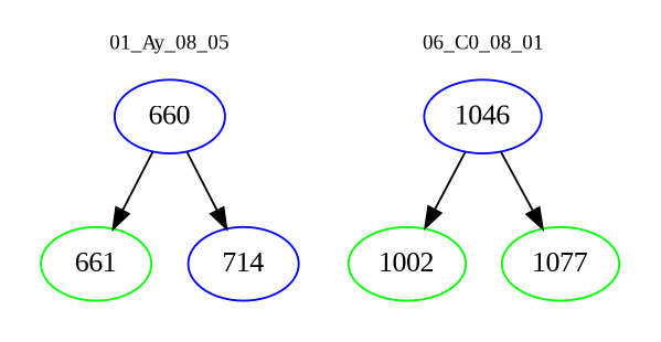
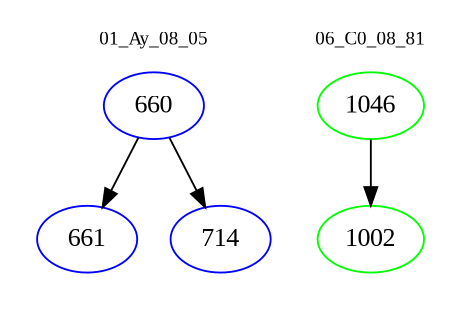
  digraph {
    fontname="Liberation Serif"
    node [color=blue fontname="Liberation Serif"]
    edge [color=black fontname="Liberation Serif"]
    n1 [label=660]
-   n2 [color=green label=661]
+   n2 [label=661]
    n3 [label=714]
-   n4 [label=1046]
+   n4 [color=green label=1046]
    n5 [color=green label=1002]
-   n6 [color=green label=1077]
    subgraph cluster_1 {
      color=white
      fontsize=10
      label="01_Ay_08_05"
      n1
      n2
      n3
    }
    subgraph cluster_2 {
      color=white
      fontsize=10
-     label="06_C0_08_01"
+     label="06_C0_08_81"
      n4
      n5
-     n6
    }
    n1 -> n2
    n1 -> n3
    n4 -> n5
-   n4 -> n6
  }
